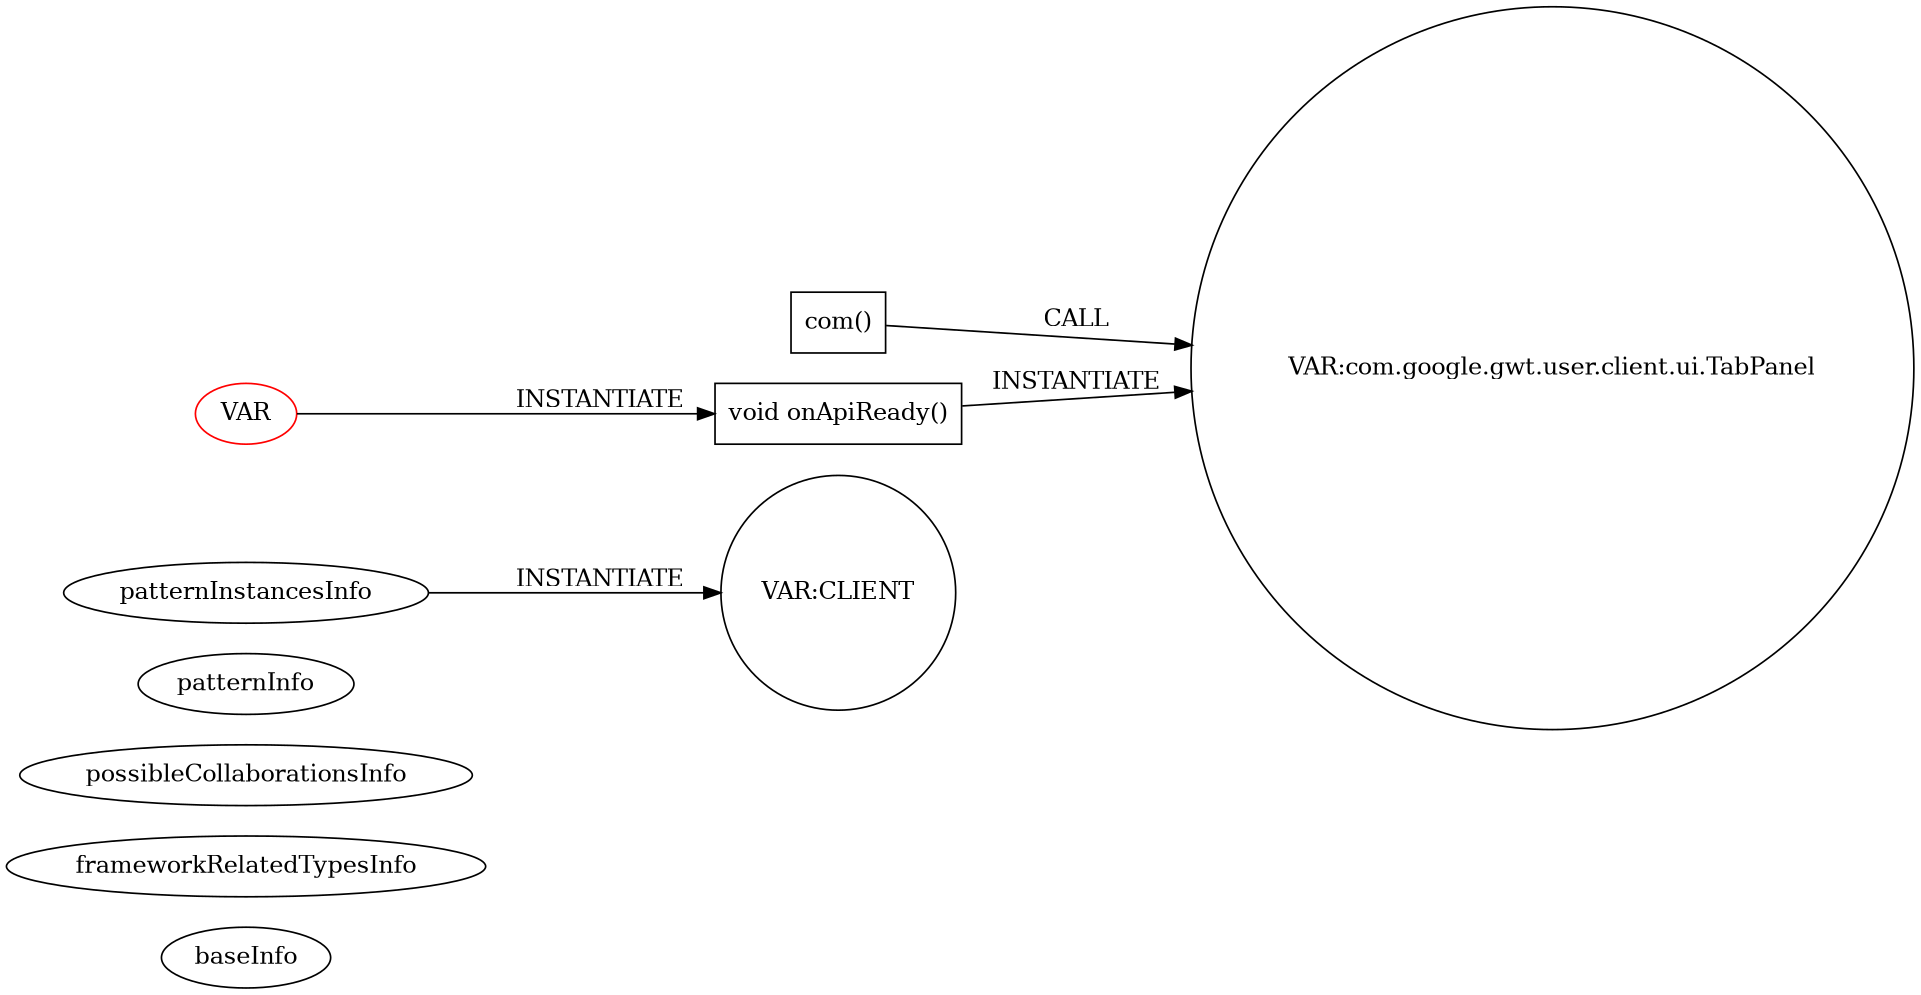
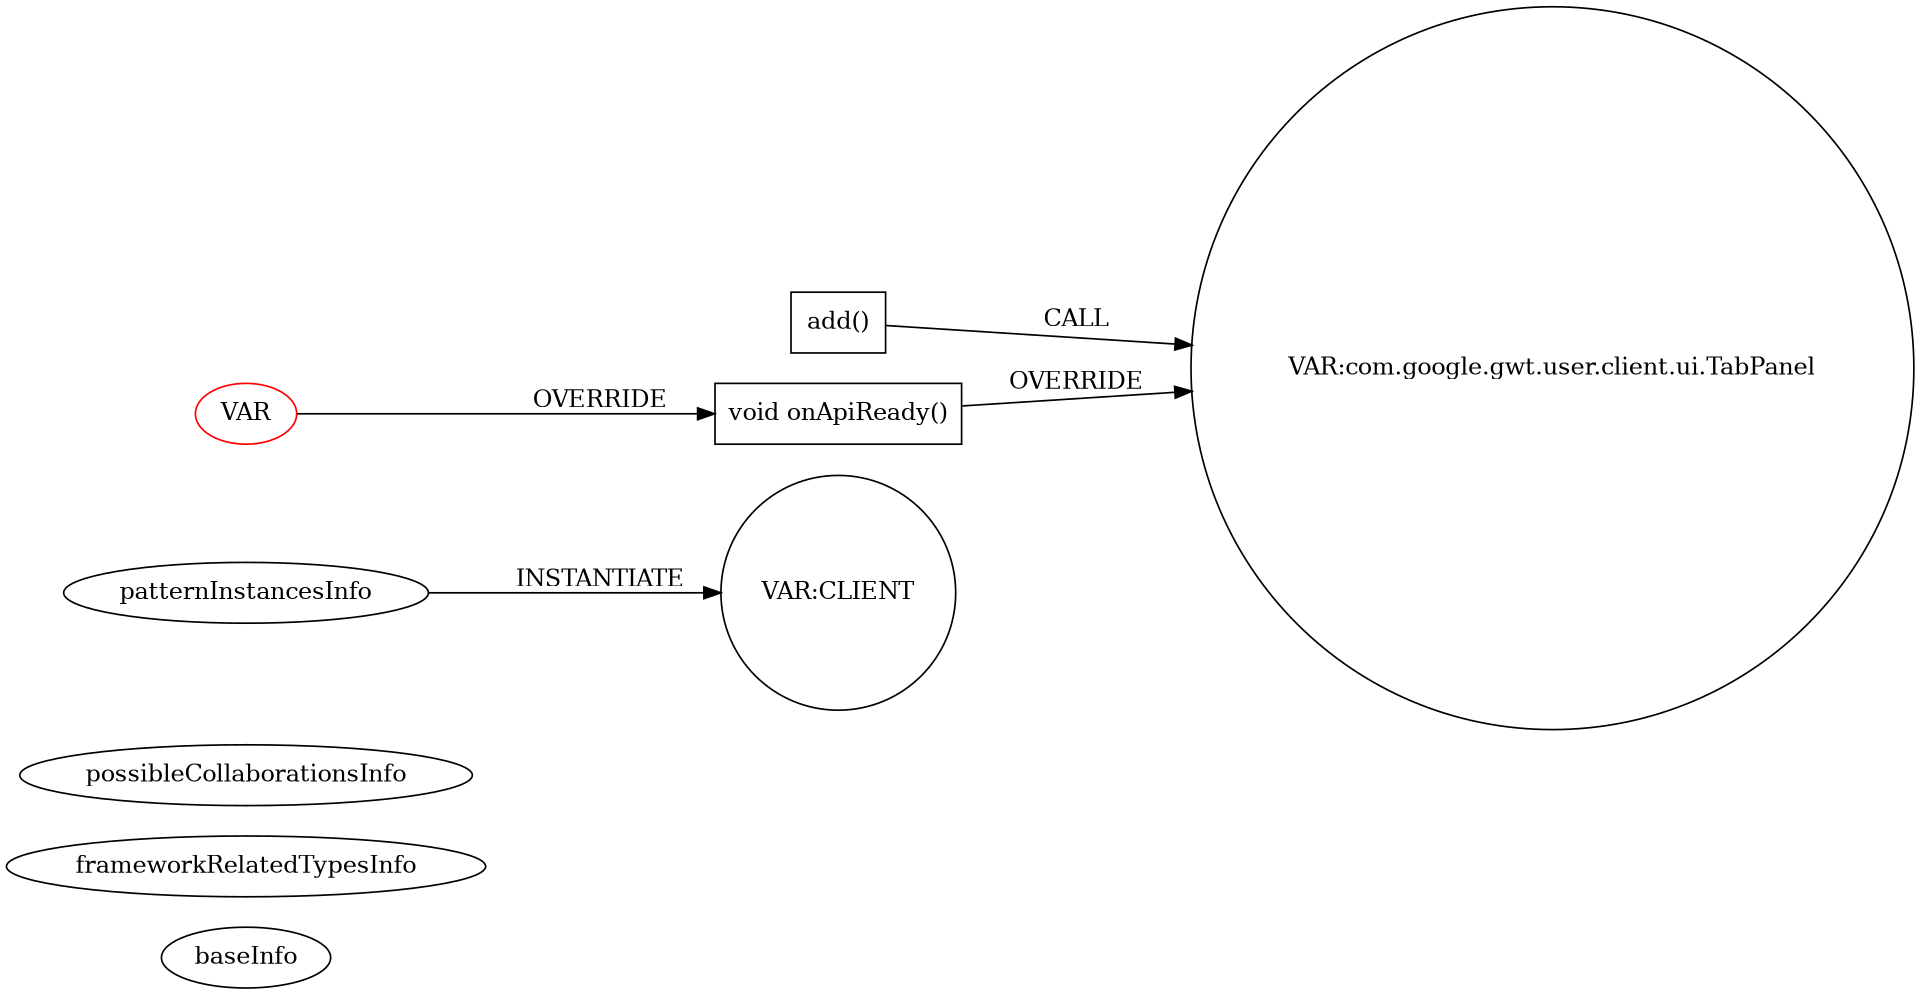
  digraph {
    rankdir=LR
    baseInfo [category=pattern graphId=1789 isAnonymous=false possibleRelation=false]
    frameworkRelatedTypesInfo
    possibleCollaborationsInfo
-   patternInfo [frequency=2.0 patternRootClient=0]
    patternInstancesInfo [0="akjava-GWT-Hangouts~/akjava-GWT-Hangouts/GWT-Hangouts-master/apps/easyoverlay/src/com/akjava/gwt/hangout/easyoverlay/client/EasyOverlay.java~EasyOverlay~492" 1="akjava-GWT-Hangouts~/akjava-GWT-Hangouts/GWT-Hangouts-master/apps/hangout-test/src/com/akjava/gwt/hangout/test2/client/Test2.java~Test2~529"]
    n6 [isFrameworkType=false label="VAR:CLIENT" shape=circle vertexType=VARIABLE_EXPRESION]
    n7 [isFrameworkType=false label="void onApiReady()" shape=box vertexType=OVERRIDING_METHOD_DECLARATION]
    n8 [isFrameworkType=false label="VAR:com.google.gwt.user.client.ui.TabPanel" shape=circle vertexType=VARIABLE_EXPRESION]
    n9 [color=red isFrameworkType=false label=VAR vertexType=ROOT_CLIENT_CLASS_DECLARATION]
-   n10 [isFrameworkType=false label="com()" shape=box vertexType=INSIDE_CALL]
+   n10 [isFrameworkType=false label="add()" shape=box vertexType=INSIDE_CALL]
    patternInstancesInfo -> n6 [label=INSTANTIATE]
-   n7 -> n8 [label=INSTANTIATE]
-   n9 -> n7 [label=INSTANTIATE]
+   n7 -> n8 [label=OVERRIDE]
+   n9 -> n7 [label=OVERRIDE]
    n10 -> n8 [label=CALL]
  }
